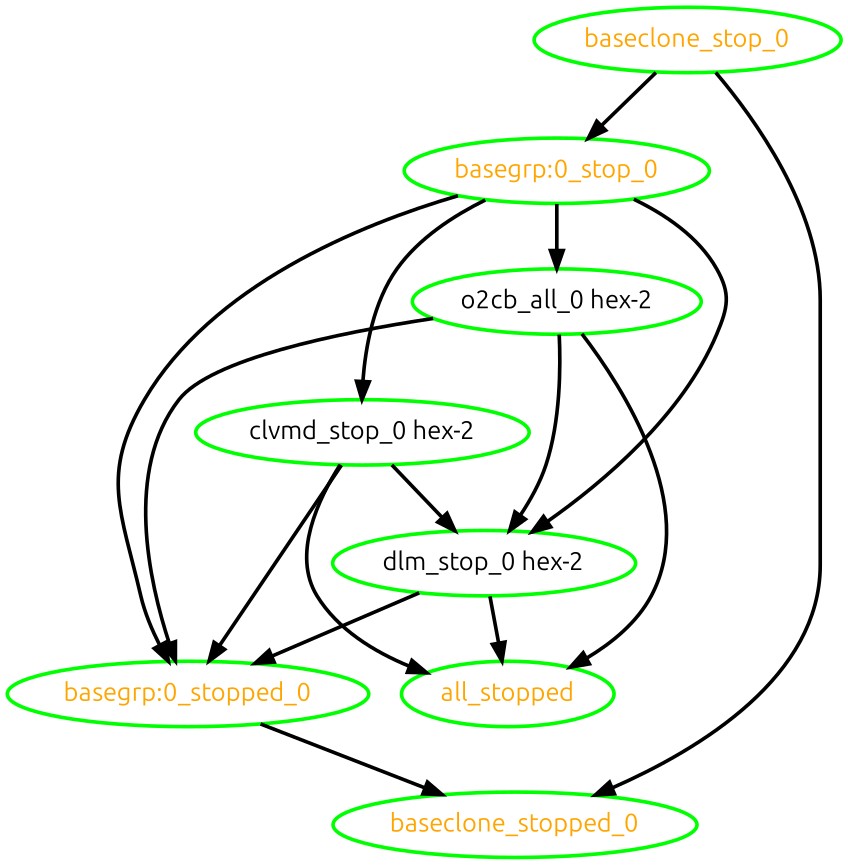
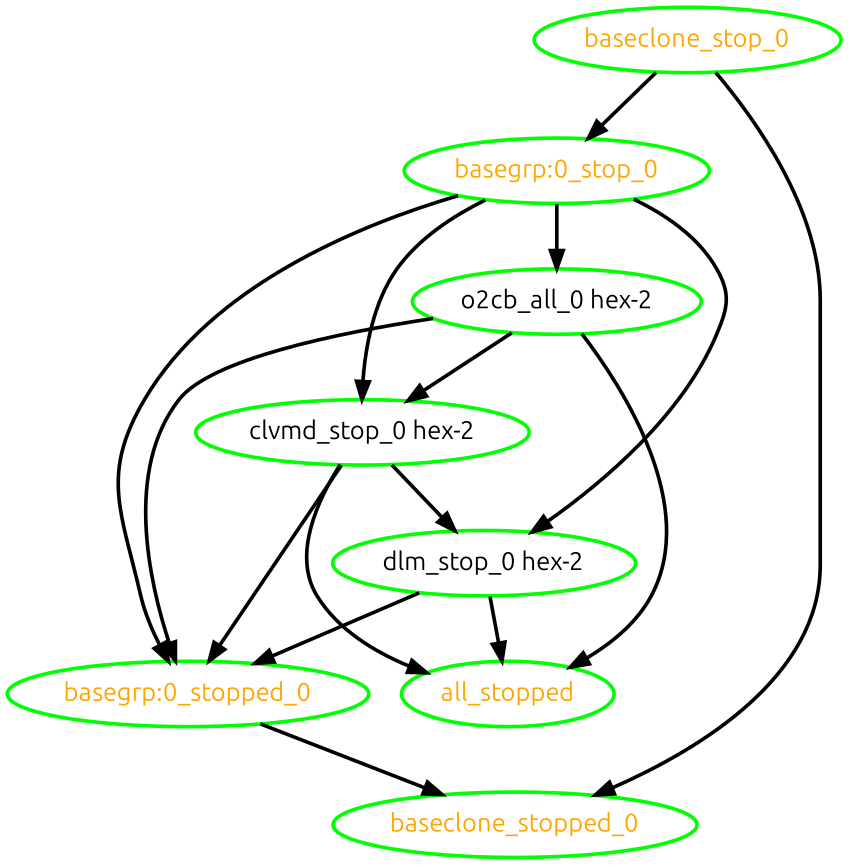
  digraph {
    fontname=Ubuntu
    node [color=green fontcolor=orange fontname=Ubuntu style=bold]
    edge [fontname=Ubuntu style=bold]
    baseclone_stop_0
    baseclone_stopped_0
    "basegrp:0_stop_0"
    "basegrp:0_stopped_0"
    "clvmd_stop_0 hex-2" [fontcolor=black]
    "dlm_stop_0 hex-2" [fontcolor=black]
    n7 [fontcolor=black label="o2cb_all_0 hex-2"]
    all_stopped
    baseclone_stop_0 -> baseclone_stopped_0
    baseclone_stop_0 -> "basegrp:0_stop_0"
    "basegrp:0_stop_0" -> "basegrp:0_stopped_0"
    "basegrp:0_stop_0" -> "clvmd_stop_0 hex-2"
    "basegrp:0_stop_0" -> "dlm_stop_0 hex-2"
    "basegrp:0_stop_0" -> n7
    "basegrp:0_stopped_0" -> baseclone_stopped_0
    "clvmd_stop_0 hex-2" -> "basegrp:0_stopped_0"
    "clvmd_stop_0 hex-2" -> "dlm_stop_0 hex-2"
    "clvmd_stop_0 hex-2" -> all_stopped
    "dlm_stop_0 hex-2" -> "basegrp:0_stopped_0"
    "dlm_stop_0 hex-2" -> all_stopped
    n7 -> "basegrp:0_stopped_0"
-   n7 -> "dlm_stop_0 hex-2"
+   n7 -> "clvmd_stop_0 hex-2"
    n7 -> all_stopped
  }
